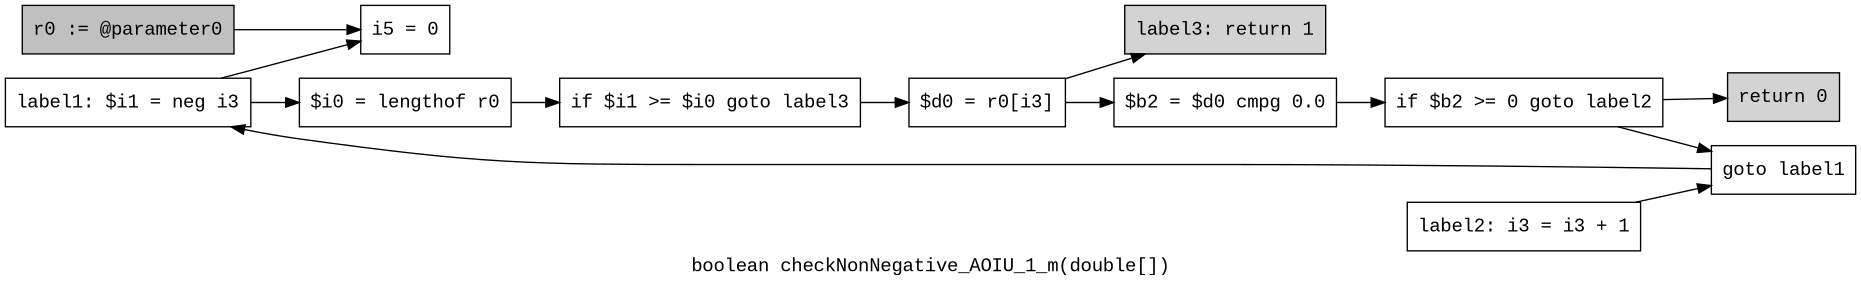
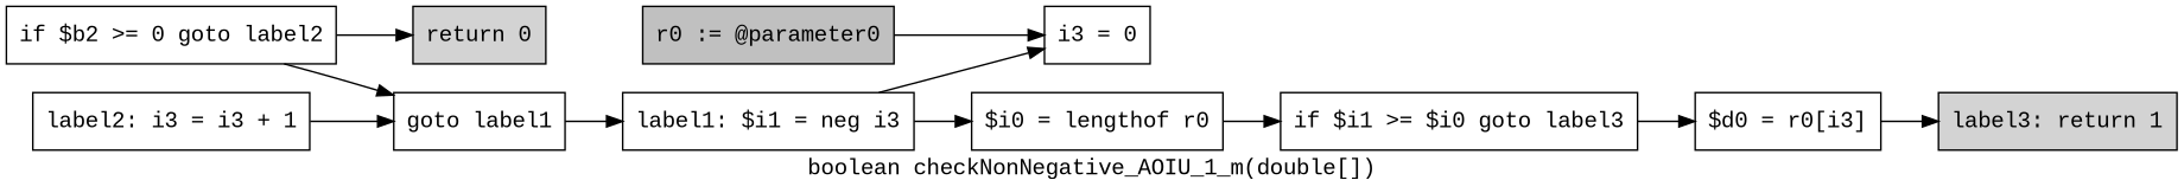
  digraph {
    fontname="Liberation Mono"
    label="boolean checkNonNegative_AOIU_1_m(double[])"
    rankdir=LR
    node [fontname="Liberation Mono" shape=box]
    edge [fontname="Liberation Mono"]
    n1 [fillcolor=gray label="r0 := @parameter0" style=filled]
-   n2 [label="i5 = 0"]
+   n2 [label="i3 = 0"]
    n3 [label="label1: $i1 = neg i3"]
    n4 [label="$i0 = lengthof r0"]
    n5 [label="if $i1 >= $i0 goto label3"]
    n6 [label="$d0 = r0[i3]"]
    n7 [fillcolor=lightgray label="label3: return 1" style=filled]
-   n8 [label="$b2 = $d0 cmpg 0.0"]
    n9 [label="if $b2 >= 0 goto label2"]
    n10 [fillcolor=lightgray label="return 0" style=filled]
    n11 [label="goto label1"]
    n12 [label="label2: i3 = i3 + 1"]
    n1 -> n2
    n3 -> n2
    n3 -> n4
    n4 -> n5
    n5 -> n6
    n6 -> n7
-   n6 -> n8
-   n8 -> n9
    n9 -> n10
    n9 -> n11
    n11 -> n3
    n12 -> n11
  }
